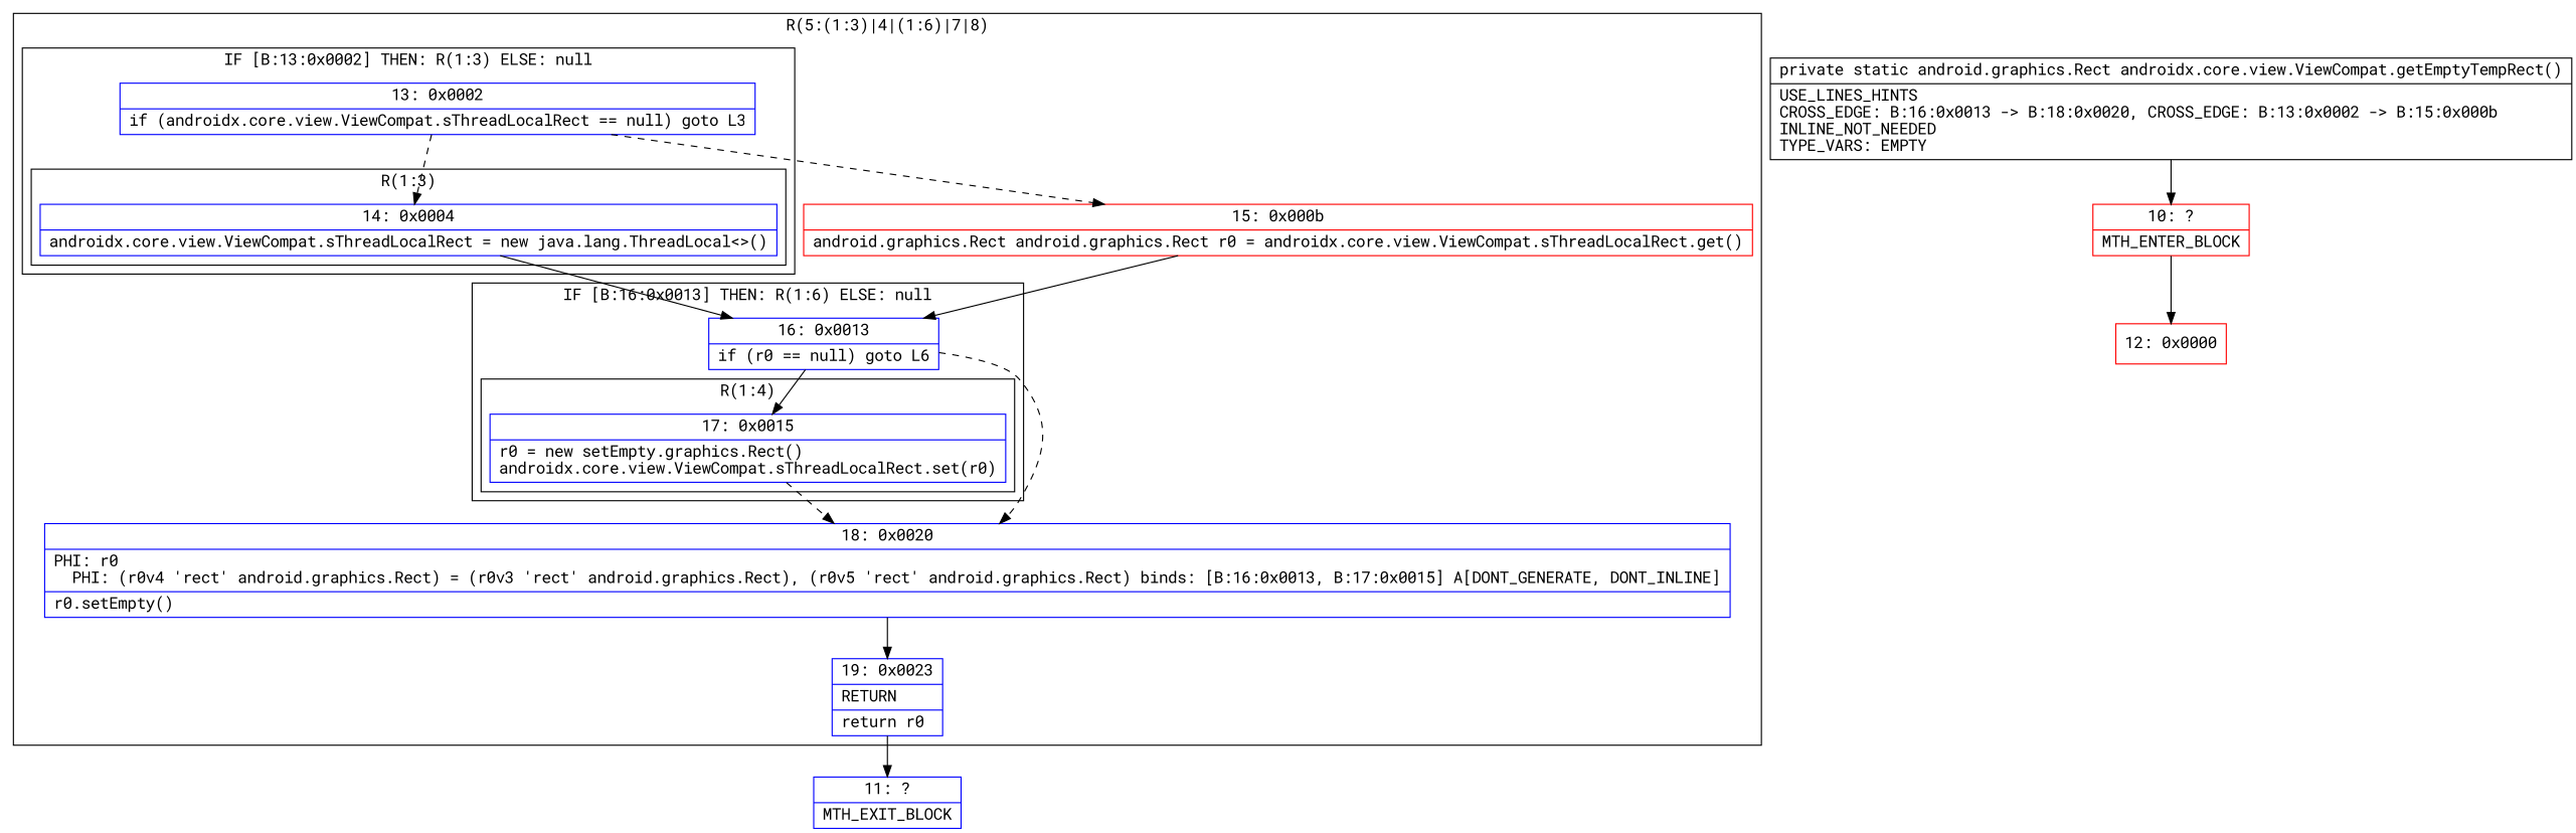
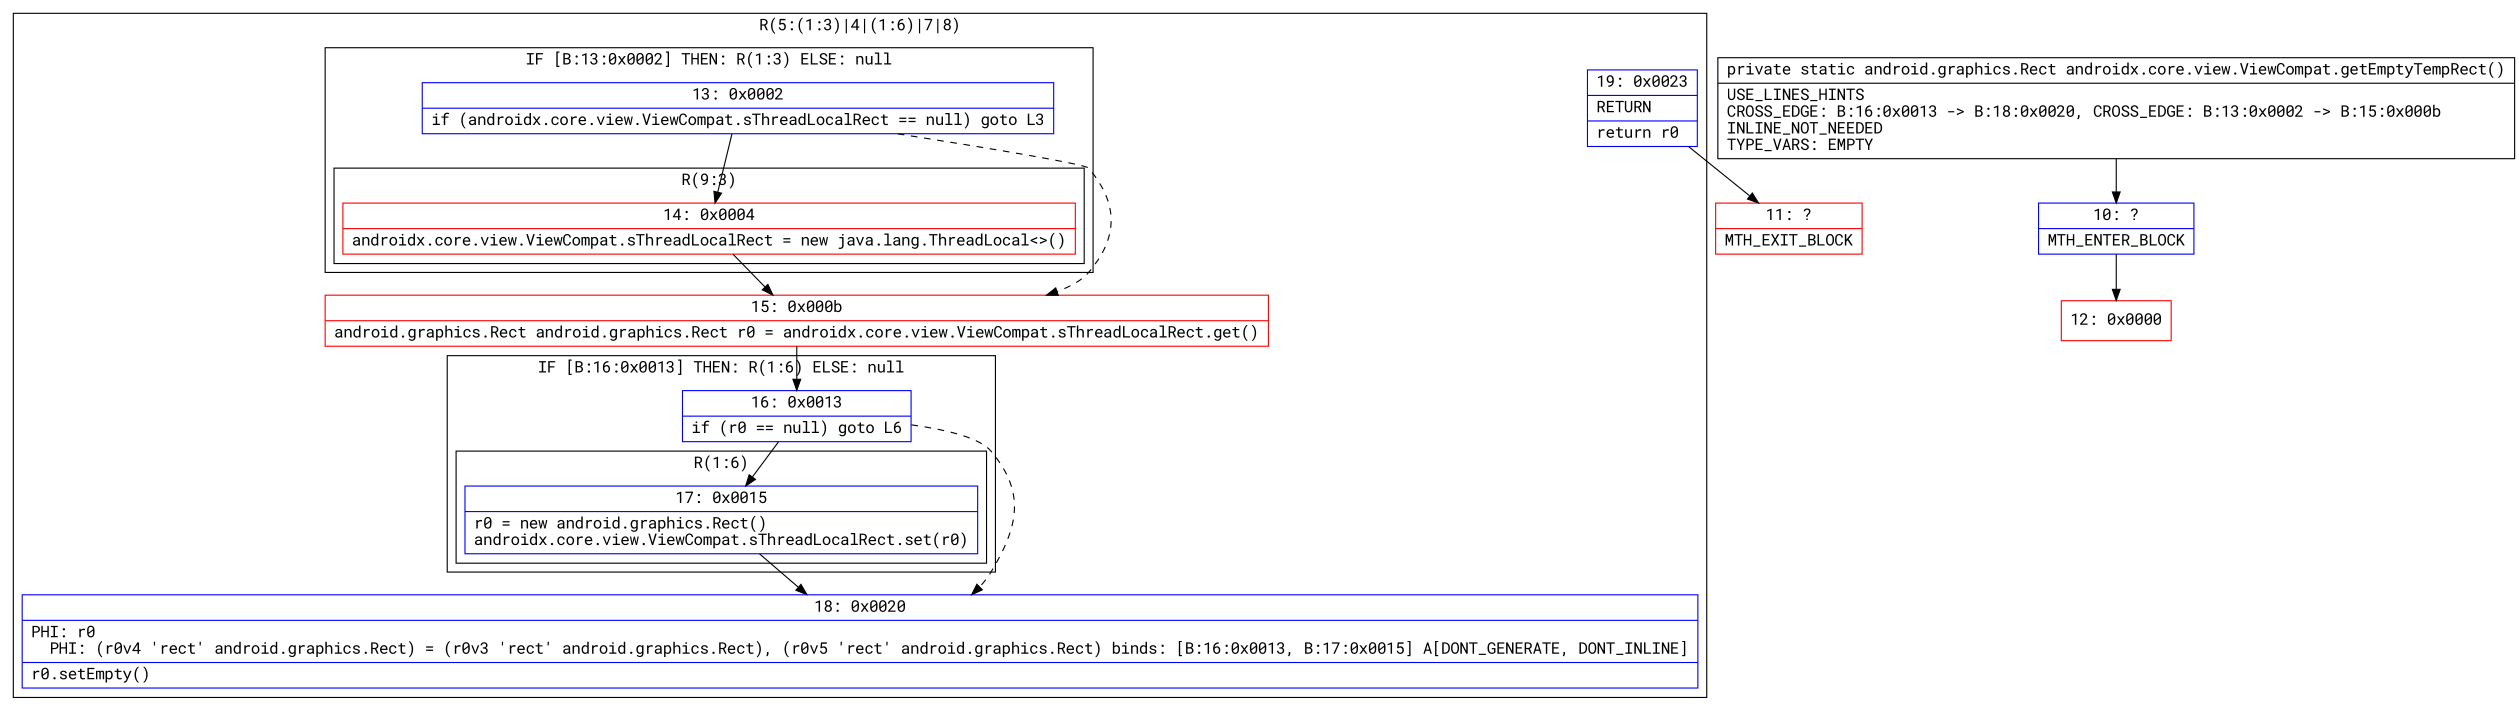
  digraph {
    fontname="Roboto Mono"
    node [color=blue fontname="Roboto Mono" shape=record]
    edge [fontname="Roboto Mono"]
-   n1 [label="{14\:\ 0x0004|androidx.core.view.ViewCompat.sThreadLocalRect = new java.lang.ThreadLocal\<\>()\l}"]
+   n1 [color=red label="{14\:\ 0x0004|androidx.core.view.ViewCompat.sThreadLocalRect = new java.lang.ThreadLocal\<\>()\l}"]
    n2 [label="{13\:\ 0x0002|if (androidx.core.view.ViewCompat.sThreadLocalRect == null) goto L3\l}"]
-   n3 [label="{17\:\ 0x0015|r0 = new setEmpty.graphics.Rect()\landroidx.core.view.ViewCompat.sThreadLocalRect.set(r0)\l}"]
+   n3 [label="{17\:\ 0x0015|r0 = new android.graphics.Rect()\landroidx.core.view.ViewCompat.sThreadLocalRect.set(r0)\l}"]
    n4 [label="{16\:\ 0x0013|if (r0 == null) goto L6\l}"]
    n5 [color=red label="{15\:\ 0x000b|android.graphics.Rect android.graphics.Rect r0 = androidx.core.view.ViewCompat.sThreadLocalRect.get()\l}"]
    n6 [label="{18\:\ 0x0020|PHI: r0 \l  PHI: (r0v4 'rect' android.graphics.Rect) = (r0v3 'rect' android.graphics.Rect), (r0v5 'rect' android.graphics.Rect) binds: [B:16:0x0013, B:17:0x0015] A[DONT_GENERATE, DONT_INLINE]\l|r0.setEmpty()\l}"]
    n7 [label="{19\:\ 0x0023|RETURN\l|return r0\l}"]
-   n8 [label="{11\:\ ?|MTH_EXIT_BLOCK\l}"]
-   n9 [color=red label="{10\:\ ?|MTH_ENTER_BLOCK\l}"]
+   n8 [color=red label="{11\:\ ?|MTH_EXIT_BLOCK\l}"]
+   n9 [label="{10\:\ ?|MTH_ENTER_BLOCK\l}"]
    n10 [color=red label="{12\:\ 0x0000}"]
    n11 [label="{private static android.graphics.Rect androidx.core.view.ViewCompat.getEmptyTempRect()  | USE_LINES_HINTS\lCROSS_EDGE: B:16:0x0013 \-\> B:18:0x0020, CROSS_EDGE: B:13:0x0002 \-\> B:15:0x000b\lINLINE_NOT_NEEDED\lTYPE_VARS: EMPTY\l}" color=""]
    subgraph cluster_1 {
      label="R(5:(1:3)|4|(1:6)|7|8)"
      n5
      n6
      n7
      subgraph cluster_2 {
        label="IF [B:13:0x0002] THEN: R(1:3) ELSE: null"
        n2
        subgraph cluster_3 {
-         label="R(1:3)"
+         label="R(9:3)"
          n1
        }
      }
      subgraph cluster_4 {
        label="IF [B:16:0x0013] THEN: R(1:6) ELSE: null"
        n4
        subgraph cluster_5 {
-         label="R(1:4)"
+         label="R(1:6)"
          n3
        }
      }
    }
-   n1 -> n4
-   n2 -> n1 [style=dashed]
+   n1 -> n5
+   n2 -> n1
    n2 -> n5 [style=dashed]
-   n3 -> n6 [style=dashed]
+   n3 -> n6
    n4 -> n3
    n4 -> n6 [style=dashed]
    n5 -> n4
-   n6 -> n7
    n7 -> n8
    n9 -> n10
    n11 -> n9
  }
